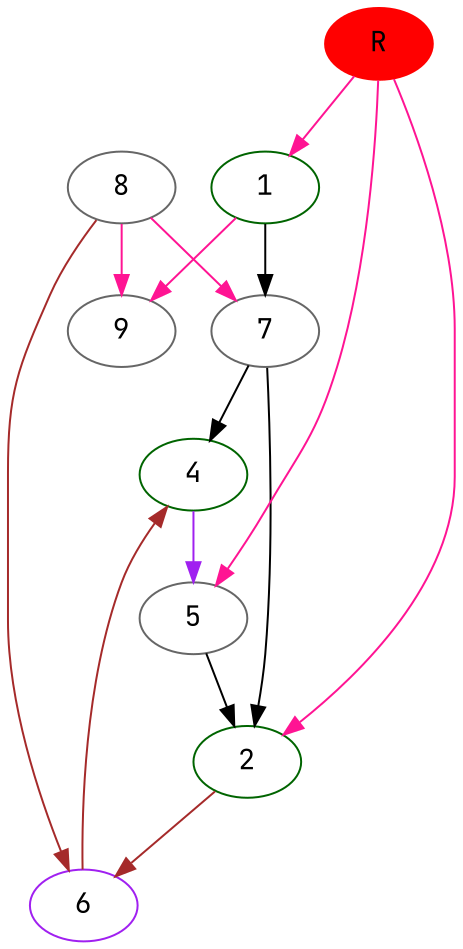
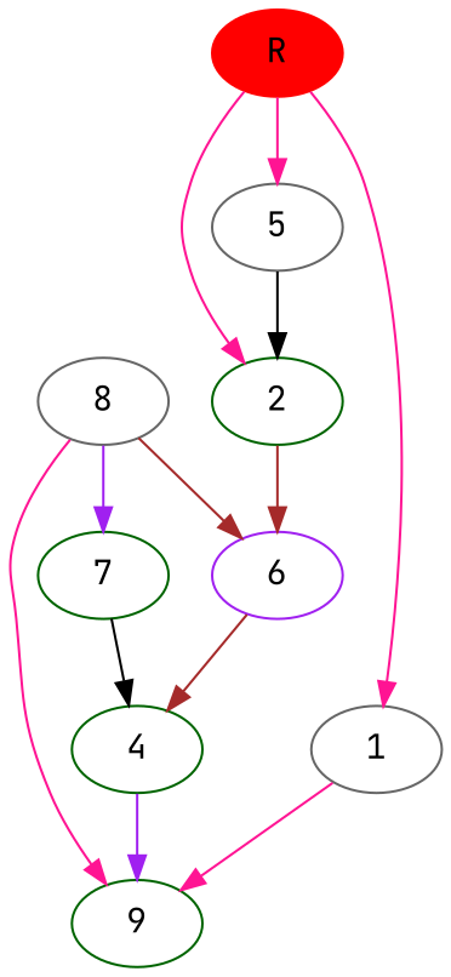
  digraph {
    fontname="JetBrains Mono"
    node [color=gray40 fontname="JetBrains Mono"]
    edge [color=deeppink fontname="JetBrains Mono"]
-   1 [color=darkgreen]
-   7
-   9
+   1
+   7 [color=darkgreen]
+   9 [color=darkgreen]
    6 [color=purple]
    4 [color=darkgreen]
    2 [color=darkgreen]
    5
    8
    R [color=red fillcolor="#ff0000" style=filled]
-   1 -> 7 [color=black]
    1 -> 9
    7 -> 4 [color=black]
-   7 -> 2 [color=black]
    6 -> 4 [color=brown]
-   4 -> 5 [color=purple]
+   4 -> 9 [color=purple]
    2 -> 6 [color=brown]
    5 -> 2 [color=black]
-   8 -> 7
+   8 -> 7 [color=purple]
    8 -> 9
    8 -> 6 [color=brown]
    R -> 1
    R -> 2
    R -> 5
  }
